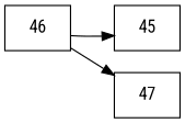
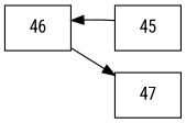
  digraph {
    fontname="Roboto Condensed"
    rankdir=LR
    node [fontname="Roboto Condensed" shape=record]
    edge [fontname="Roboto Condensed"]
    n1 [label="{46}"]
    n2 [label="{45}"]
    n3 [label="{47}"]
-   n1 -> n2
+   n2 -> n1
    n1 -> n3
  }
